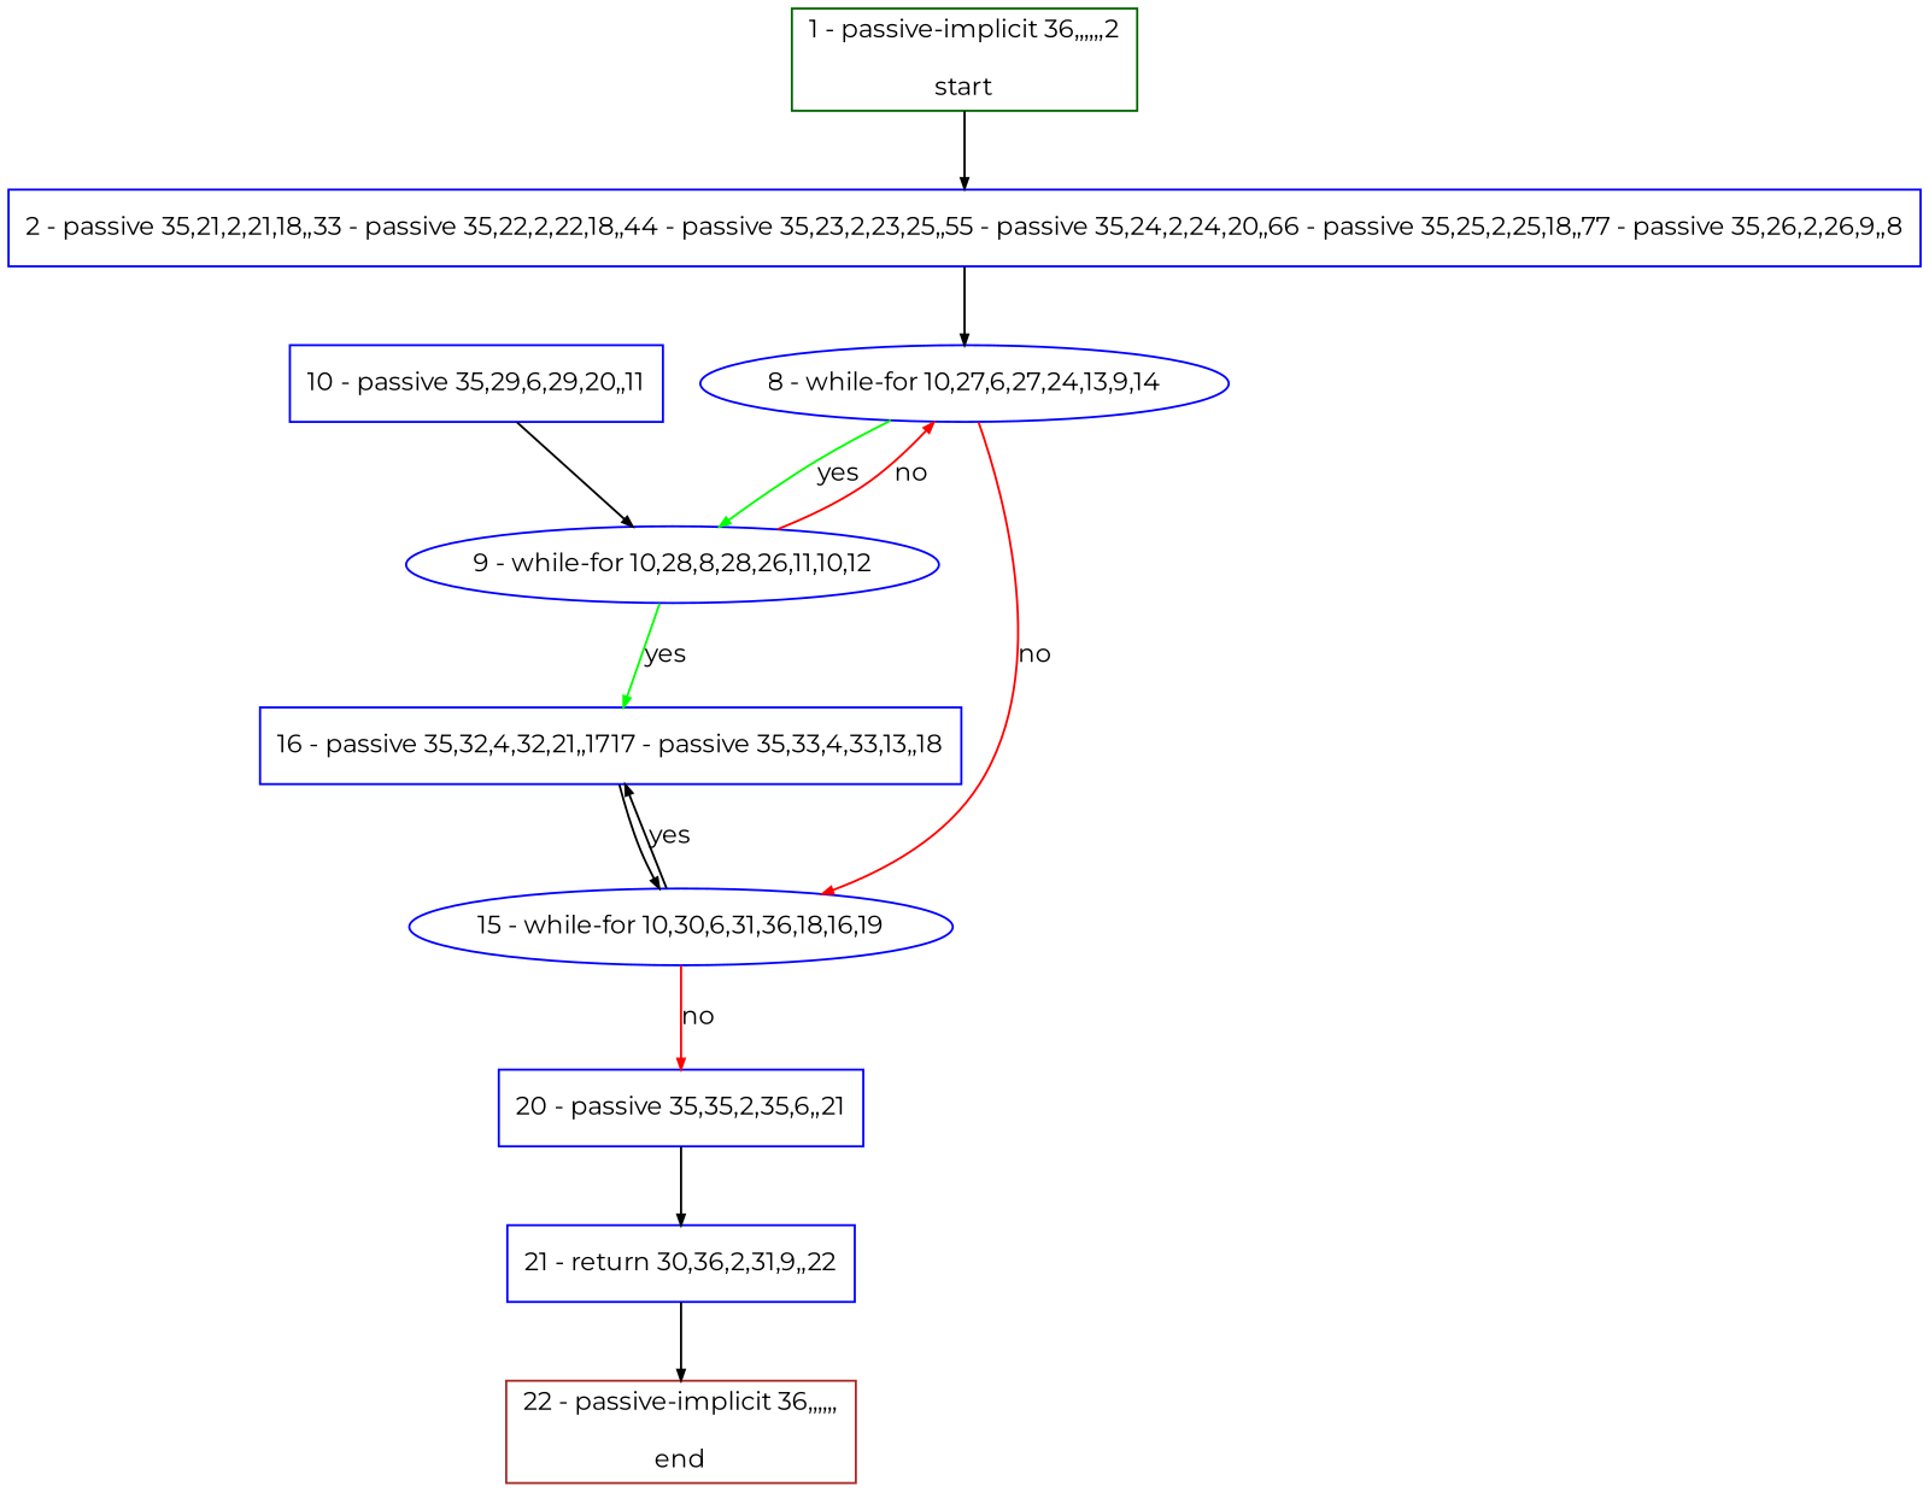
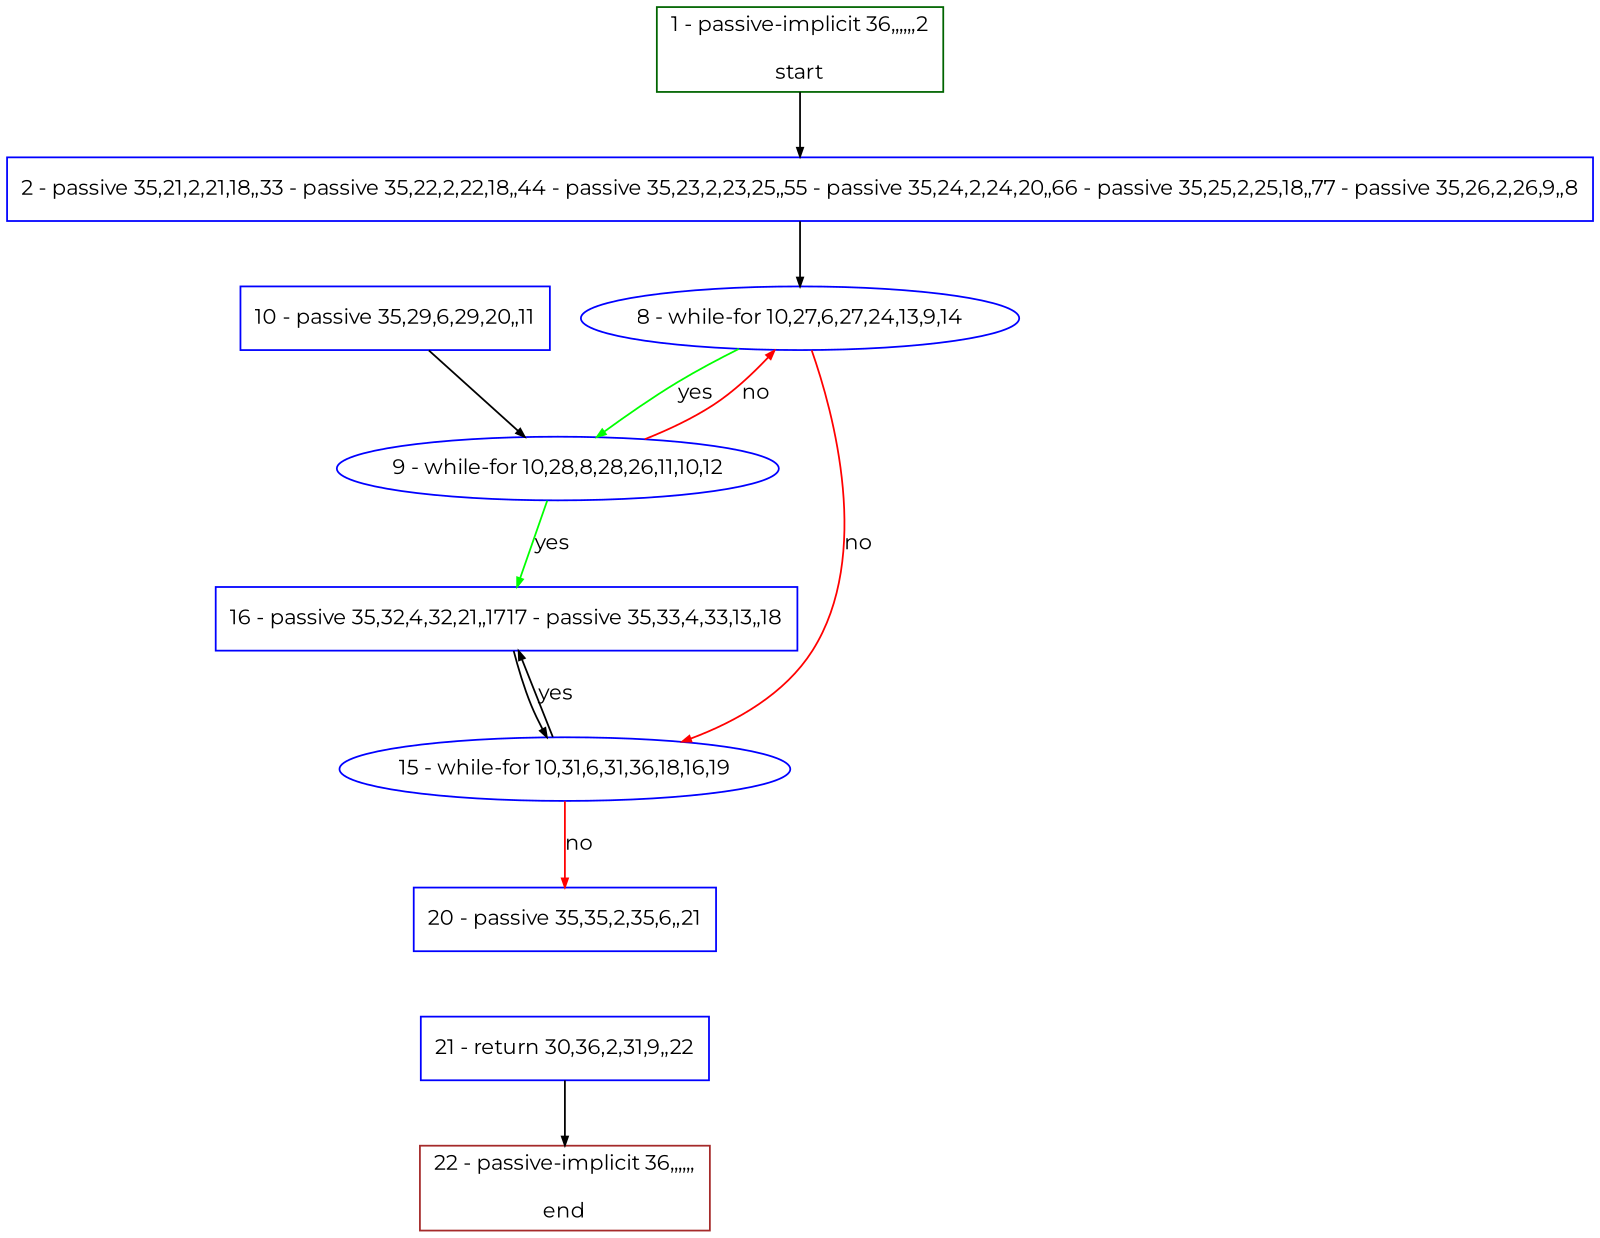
  digraph {
    bgcolor=white
    compound=true
    fillcolor="#FFFFCC"
    fontname=Montserrat
    fontsize=12
    pack=true
    packmode=clust
    style="rounded,filled"
    node [color="#0000ff" compound=true fillcolor="#ffffff" fixedsize=false fontname=Montserrat fontsize=12 node_initialized=no shape=box style=filled]
    edge [arrowhead=normal arrowsize=0.5 arrowtail=none color="#000000" compound=true dir=forward fontcolor=black fontname=Montserrat fontsize=12]
    n1 [label="2 - passive 35,21,2,21,18,,33 - passive 35,22,2,22,18,,44 - passive 35,23,2,23,25,,55 - passive 35,24,2,24,20,,66 - passive 35,25,2,25,18,,77 - passive 35,26,2,26,9,,8"]
    n2 [label="8 - while-for 10,27,6,27,24,13,9,14" shape=oval]
    n3 [label="9 - while-for 10,28,8,28,26,11,10,12" shape=oval]
-   n4 [label="15 - while-for 10,30,6,31,36,18,16,19" shape=oval]
+   n4 [label="15 - while-for 10,31,6,31,36,18,16,19" shape=oval]
    n5 [color="#006400" label="1 - passive-implicit 36,,,,,,2\n\nstart"]
    n6 [label="16 - passive 35,32,4,32,21,,1717 - passive 35,33,4,33,13,,18"]
    n7 [label="20 - passive 35,35,2,35,6,,21"]
    n8 [label="10 - passive 35,29,6,29,20,,11"]
    n9 [label="21 - return 30,36,2,31,9,,22"]
    n10 [color="#a52a2a" label="22 - passive-implicit 36,,,,,,\n\nend"]
    n1 -> n2
    n2 -> n3 [color="#00ff00" label=yes]
    n2 -> n4 [color="#ff0000" label=no]
    n3 -> n2 [color="#ff0000" label=no]
    n3 -> n6 [color="#00ff00" label=yes]
    n4 -> n6 [label=yes]
    n4 -> n7 [color="#ff0000" label=no]
    n5 -> n1
    n6 -> n4
-   n7 -> n9
    n8 -> n3
    n9 -> n10
  }
